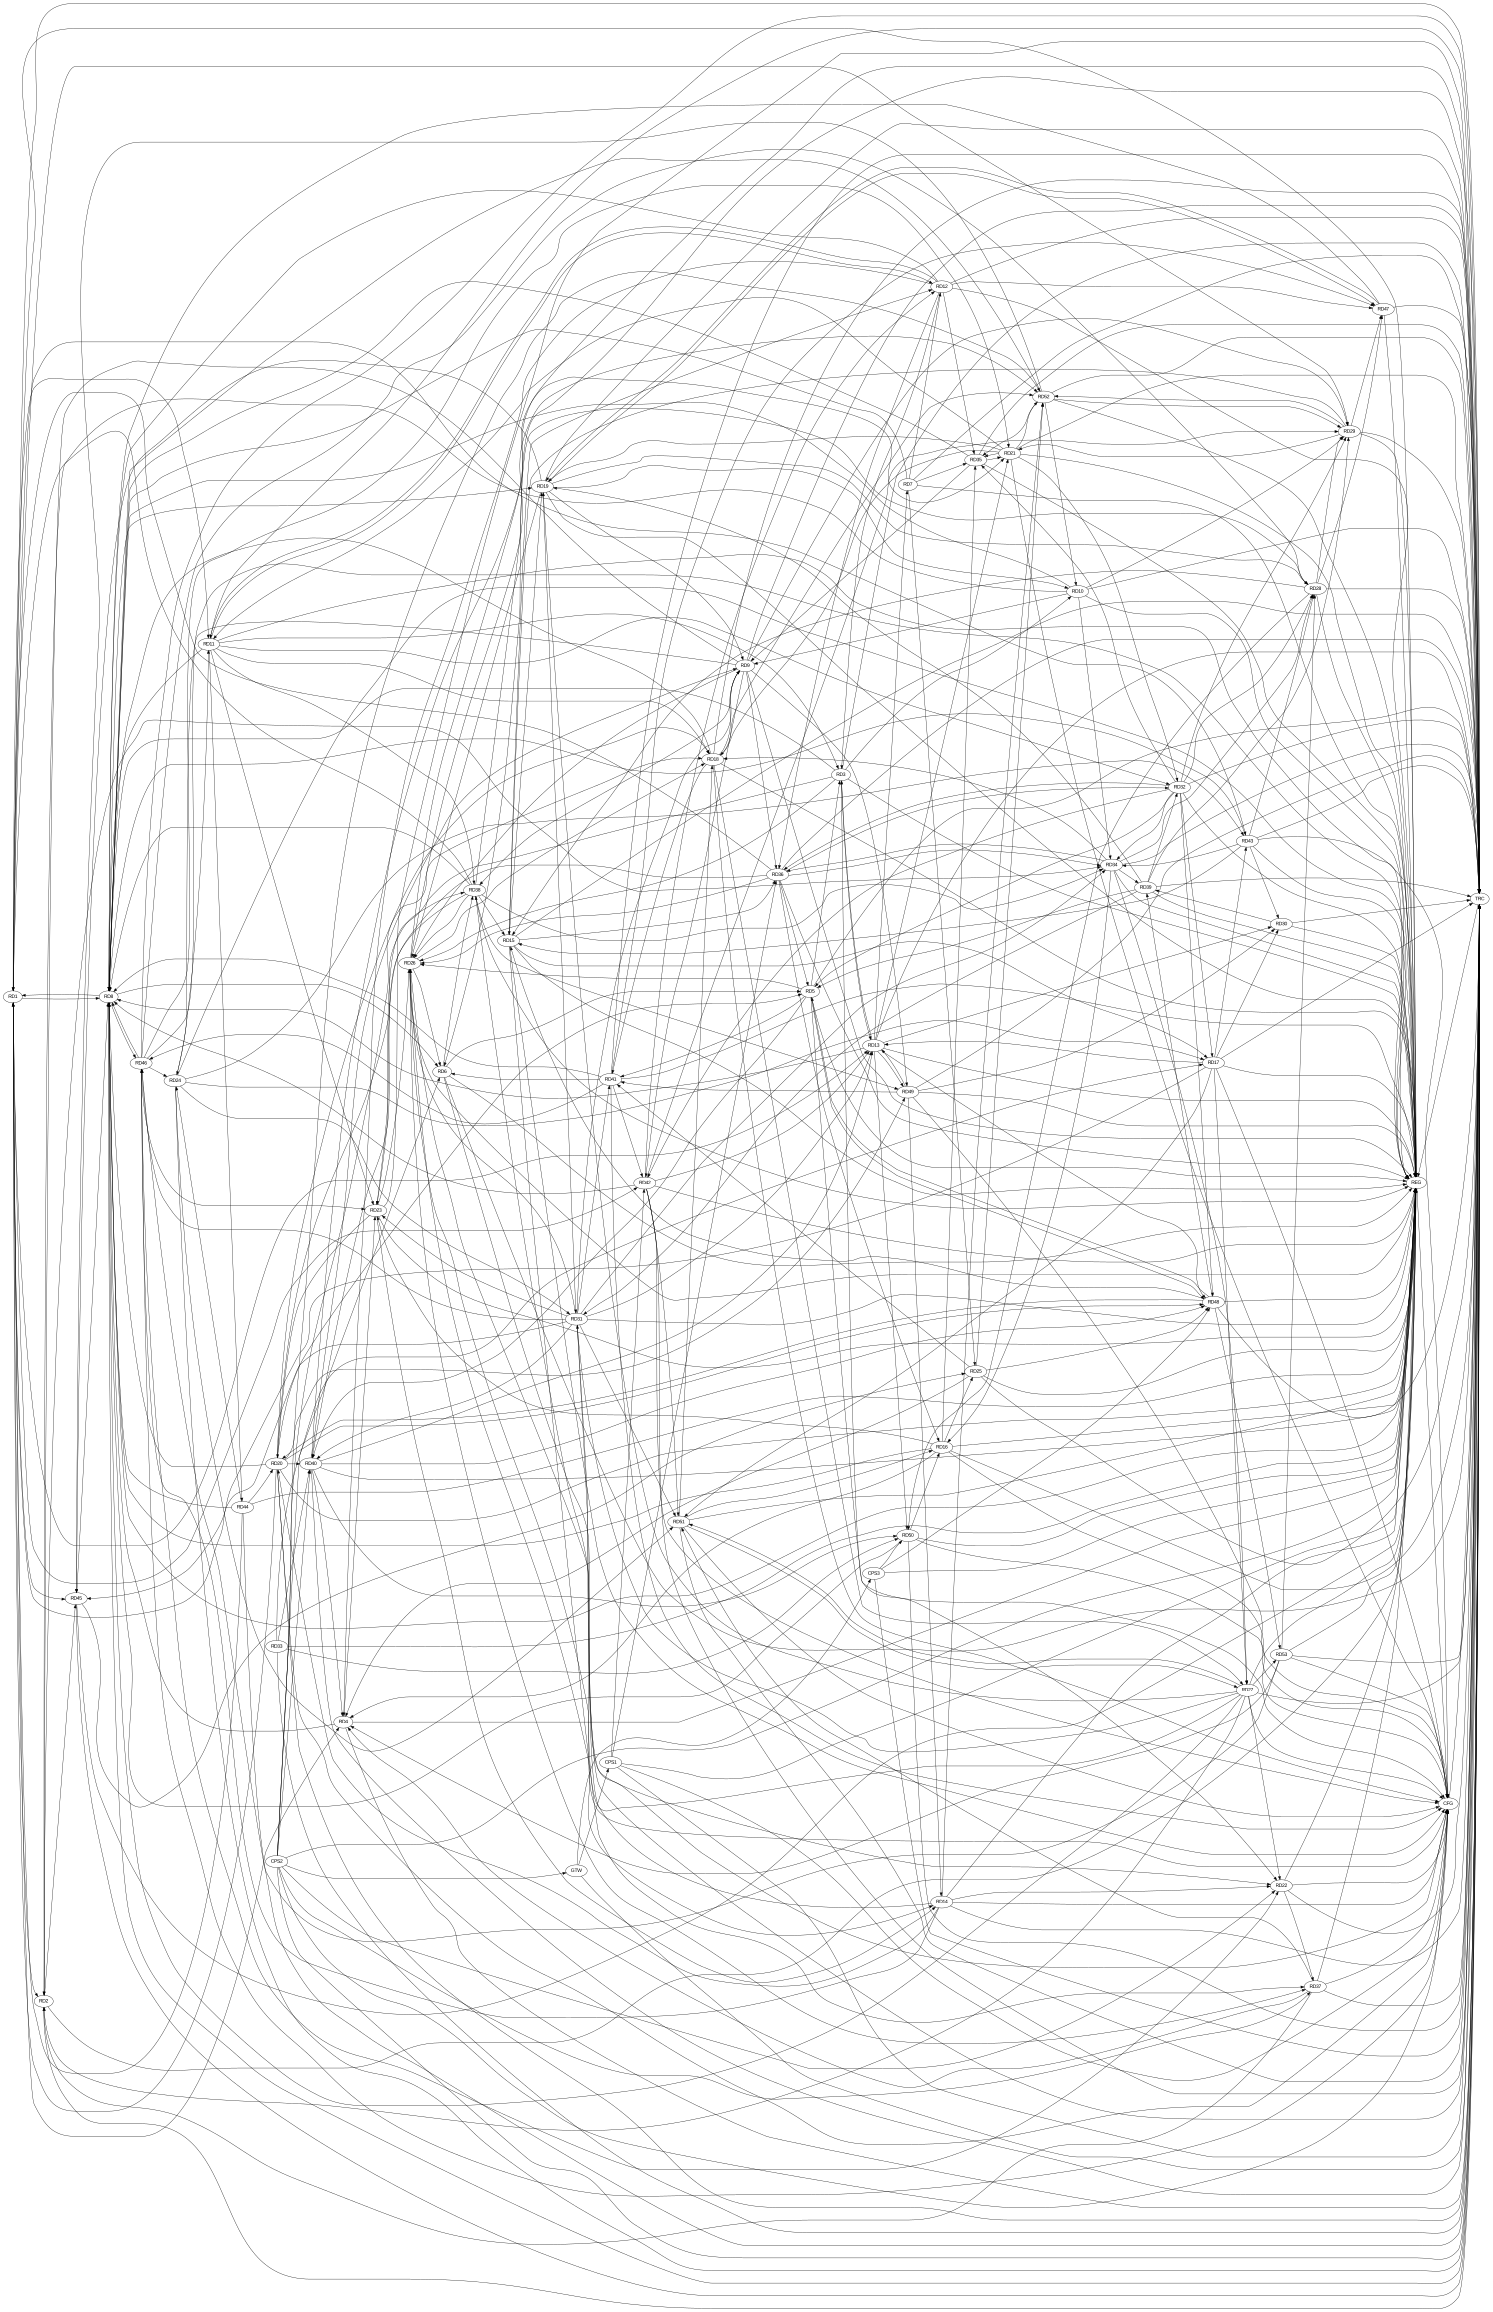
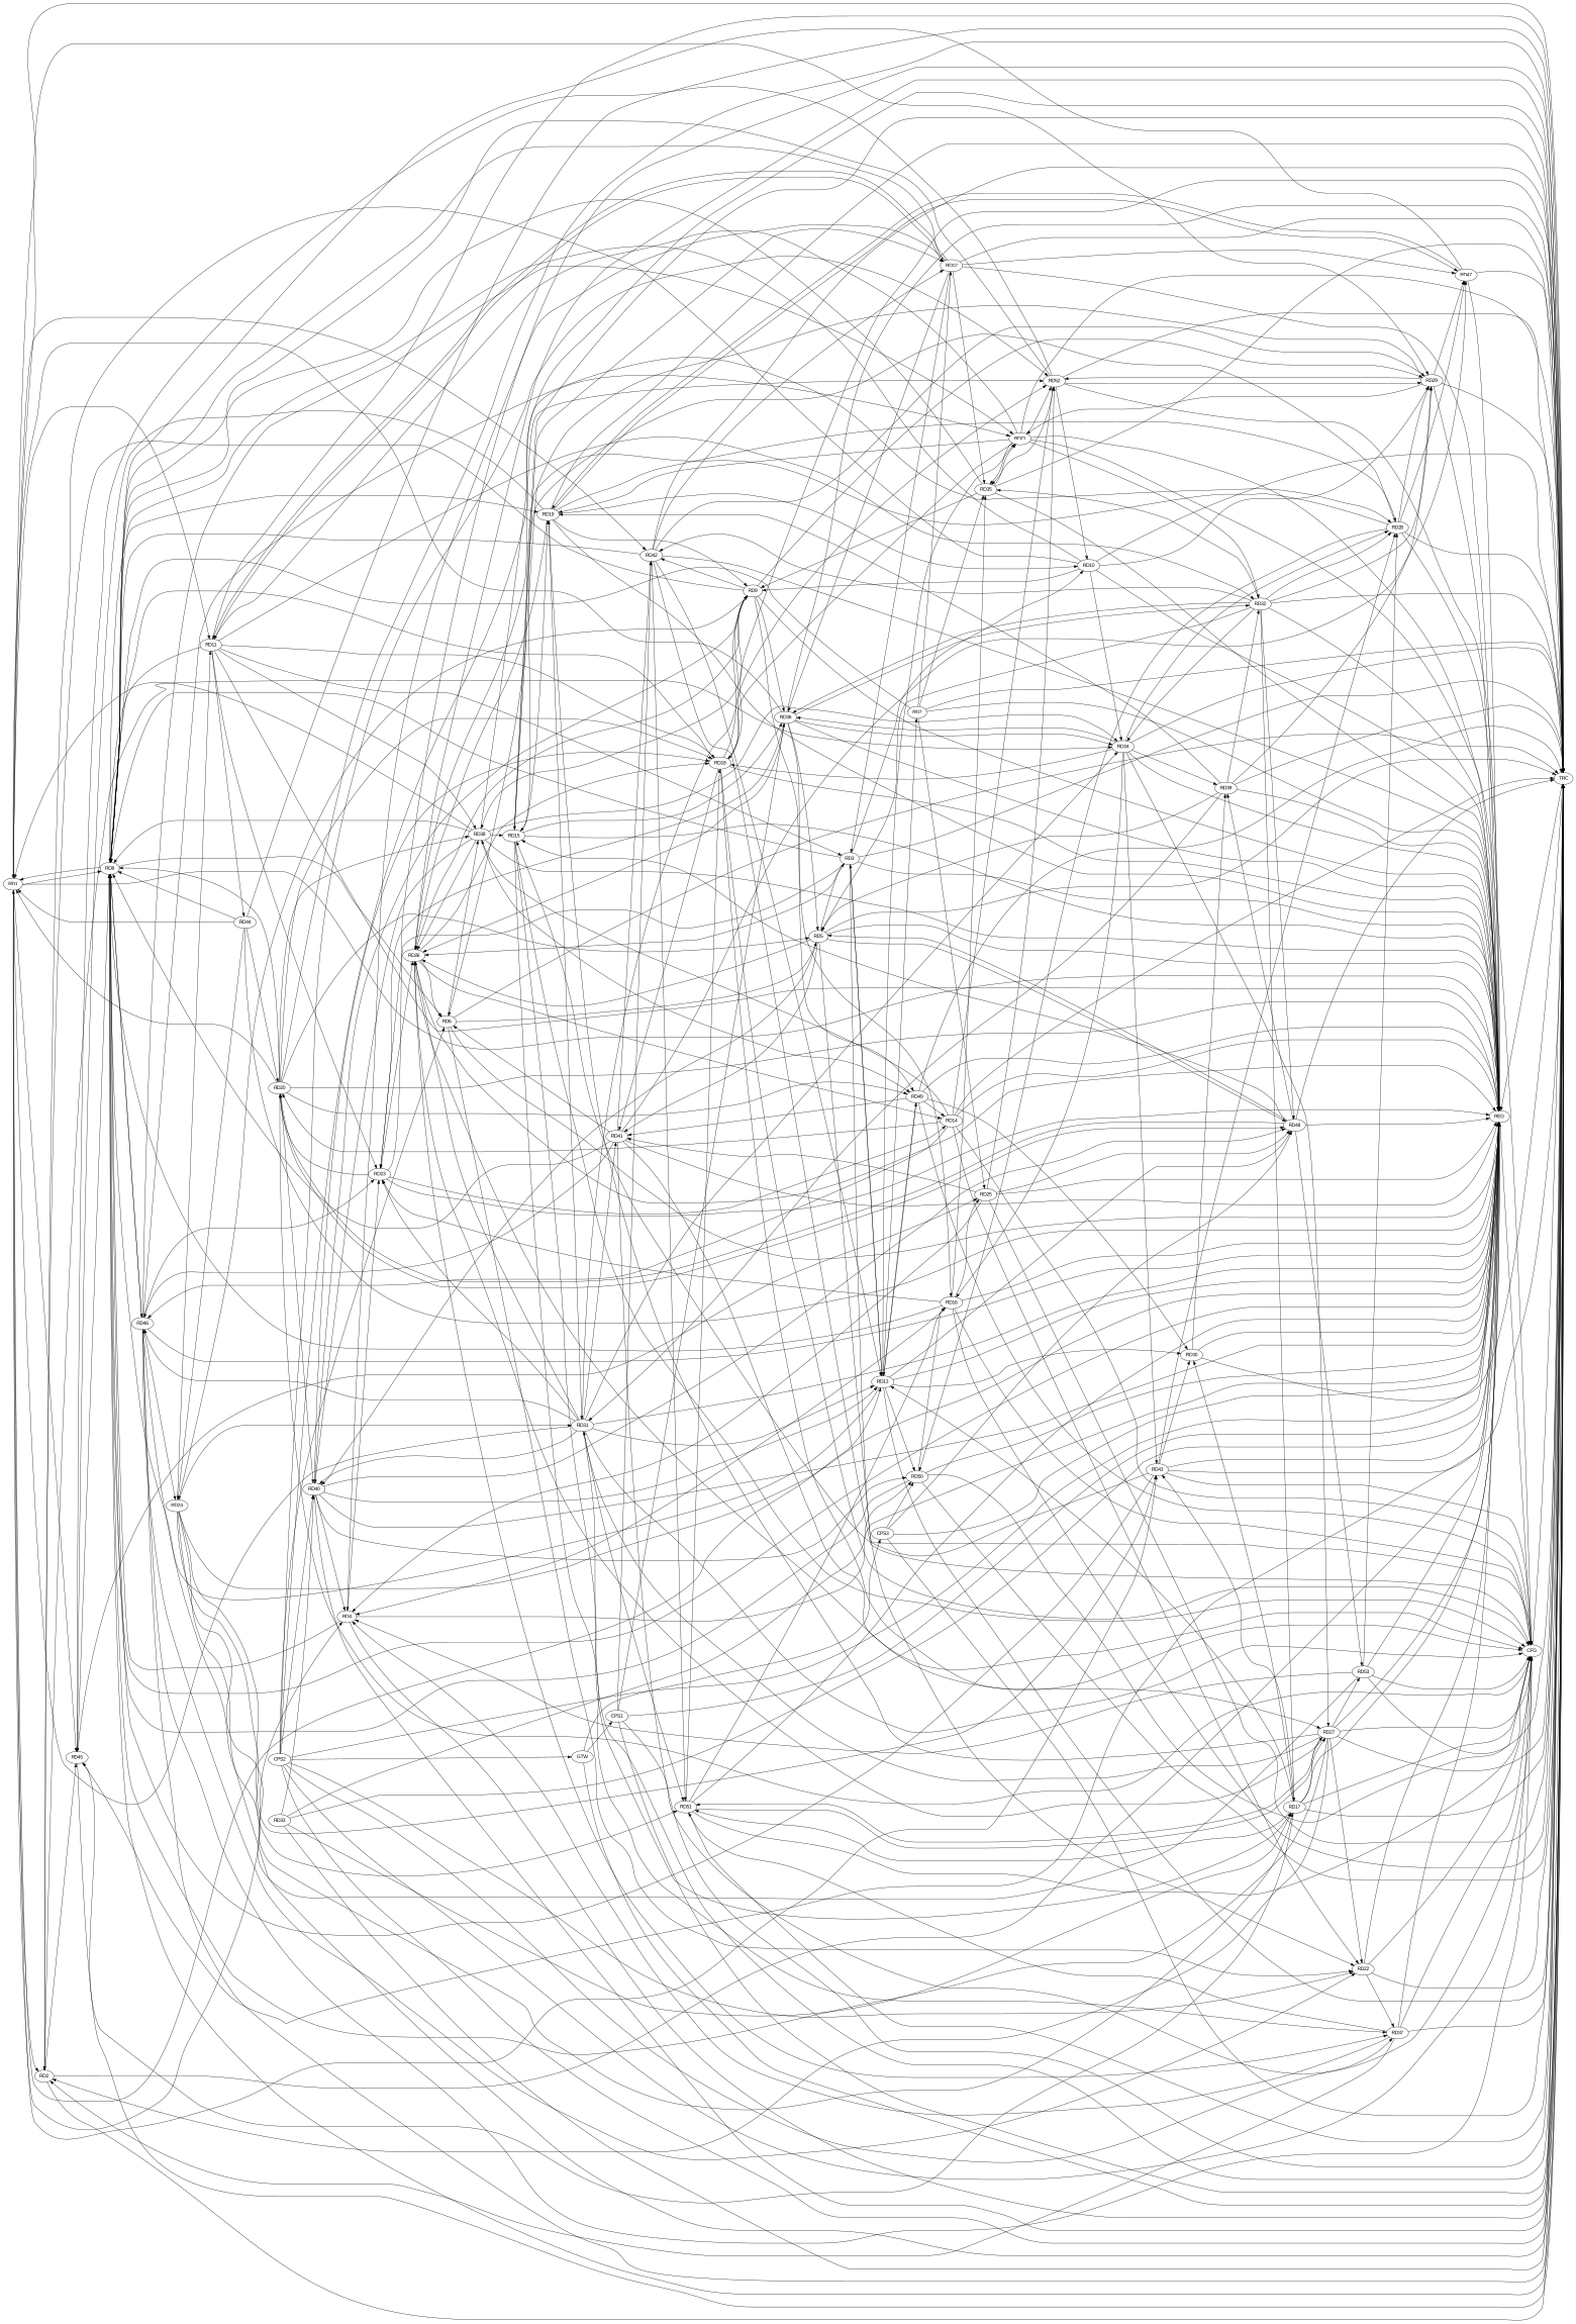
  strict digraph {
    fontname="Liberation Sans"
    rankdir=LR
    node [fontname="Liberation Sans"]
    edge [fontname="Liberation Sans"]
    n1 [label=RD1]
    n2 [label=RD2]
    n3 [label=RD4]
    n4 [label=RD8]
    n5 [label=RD11]
    n6 [label=RD13]
    n7 [label=RD29]
    n8 [label=RD42]
    n9 [label=RD43]
    n10 [label=RD45]
    n11 [label=REG]
    n12 [label=TRC]
    n13 [label=RD34]
    n14 [label=RD23]
    n15 [label=RD6]
    n16 [label=RD19]
    n17 [label=RD46]
    n18 [label=RD3]
    n19 [label=RD38]
    n20 [label=RD12]
    n21 [label=RD18]
    n22 [label=RD32]
    n23 [label=RD44]
    n24 [label=RD48]
    n25 [label=RD7]
    n26 [label=RD49]
    n27 [label=RD21]
    n28 [label=RD30]
    n29 [label=RD50]
    n30 [label=RD47]
    n31 [label=RD52]
    n32 [label=RD15]
    n33 [label=CFG]
    n34 [label=RD51]
    n35 [label=RD28]
    n36 [label=RD25]
    n37 [label=RD36]
    n38 [label=RD16]
    n39 [label=RD27]
    n40 [label=RD39]
    n41 [label=RD10]
    n42 [label=RD22]
    n43 [label=RD26]
    n44 [label=RD9]
    n45 [label=RD37]
    n46 [label=RD14]
    n47 [label=RD20]
    n48 [label=RD5]
    n49 [label=RD40]
    n50 [label=RD41]
    n51 [label=RD53]
    n52 [label=RD35]
    n53 [label=RD31]
    n54 [label=RD24]
    n55 [label=RD17]
    n56 [label=RD33]
    n57 [label=CPS1]
    n58 [label=CPS2]
    n59 [label=GTW]
    n60 [label=CPS3]
    n1 -> n2
    n1 -> n3
    n1 -> n4
    n1 -> n5
    n1 -> n6
    n1 -> n7
    n1 -> n8
    n1 -> n9
    n1 -> n10
    n1 -> n11
    n1 -> n12
    n2 -> n10
    n2 -> n11
    n2 -> n12
    n2 -> n13
    n3 -> n4
    n3 -> n11
    n3 -> n12
    n3 -> n14
    n4 -> n1
    n4 -> n11
    n4 -> n12
    n4 -> n15
    n4 -> n16
    n4 -> n17
    n5 -> n4
    n5 -> n11
    n5 -> n12
    n5 -> n14
    n5 -> n18
    n5 -> n19
    n5 -> n20
    n5 -> n21
    n5 -> n22
    n5 -> n23
    n6 -> n4
    n6 -> n11
    n6 -> n12
    n6 -> n18
    n6 -> n24
    n6 -> n25
    n6 -> n26
    n6 -> n27
    n6 -> n28
    n6 -> n29
    n7 -> n11
    n7 -> n12
    n7 -> n27
    n7 -> n30
    n7 -> n31
    n7 -> n32
    n8 -> n4
    n8 -> n6
    n8 -> n7
    n8 -> n11
    n8 -> n12
    n8 -> n20
    n8 -> n33
    n8 -> n34
    n9 -> n4
    n9 -> n11
    n9 -> n12
-   n9 -> n13
+   n13 -> n9
    n9 -> n28
    n9 -> n32
    n9 -> n33
    n9 -> n35
    n10 -> n4
    n10 -> n11
    n10 -> n12
    n10 -> n36
    n11 -> n33
    n12 -> n11
    n13 -> n11
    n13 -> n12
    n13 -> n21
    n13 -> n35
    n13 -> n37
    n13 -> n38
    n13 -> n39
    n13 -> n40
    n14 -> n11
    n14 -> n12
    n14 -> n43
    n14 -> n46
    n14 -> n47
    n15 -> n11
    n15 -> n12
    n15 -> n19
    n15 -> n42
    n15 -> n48
    n16 -> n10
    n16 -> n11
    n16 -> n12
    n16 -> n30
    n16 -> n35
    n16 -> n41
    n16 -> n43
    n16 -> n44
    n16 -> n53
    n17 -> n4
    n17 -> n11
    n17 -> n12
    n17 -> n14
    n17 -> n27
    n17 -> n33
    n17 -> n35
    n17 -> n42
    n17 -> n54
    n18 -> n4
    n18 -> n6
    n18 -> n11
    n18 -> n12
    n18 -> n14
    n18 -> n41
    n18 -> n42
    n18 -> n43
    n19 -> n1
    n19 -> n4
    n19 -> n11
    n19 -> n12
    n19 -> n13
    n19 -> n26
    n19 -> n32
    n19 -> n43
    n19 -> n49
    n20 -> n3
    n20 -> n4
    n20 -> n5
    n20 -> n11
    n20 -> n12
    n20 -> n18
    n20 -> n30
    n20 -> n37
    n20 -> n52
    n21 -> n4
    n21 -> n11
    n21 -> n12
    n21 -> n31
    n21 -> n33
    n21 -> n39
    n21 -> n44
    n21 -> n50
    n22 -> n7
    n22 -> n8
    n22 -> n11
    n22 -> n12
    n22 -> n13
    n22 -> n24
    n22 -> n35
    n22 -> n37
    n22 -> n48
    n22 -> n52
    n22 -> n55
    n23 -> n1
    n23 -> n4
    n23 -> n11
    n23 -> n12
    n23 -> n47
    n23 -> n54
    n24 -> n11
    n24 -> n12
    n24 -> n32
    n24 -> n40
    n24 -> n47
    n24 -> n48
    n24 -> n51
    n25 -> n4
    n25 -> n11
    n25 -> n12
    n25 -> n20
    n25 -> n36
    n25 -> n52
    n26 -> n6
    n26 -> n11
    n26 -> n12
    n26 -> n28
    n26 -> n33
    n26 -> n46
    n26 -> n50
    n27 -> n5
    n27 -> n11
    n27 -> n12
    n27 -> n16
    n27 -> n21
    n27 -> n22
    n27 -> n31
    n27 -> n33
    n27 -> n52
    n28 -> n11
    n28 -> n12
    n28 -> n40
    n29 -> n4
    n29 -> n11
    n29 -> n12
    n29 -> n33
    n29 -> n38
    n30 -> n4
    n30 -> n11
    n30 -> n12
    n30 -> n16
    n31 -> n4
    n31 -> n7
    n31 -> n10
    n31 -> n11
    n31 -> n12
    n31 -> n41
    n31 -> n52
    n32 -> n11
    n32 -> n12
    n32 -> n16
    n32 -> n20
    n32 -> n33
    n32 -> n37
    n32 -> n45
    n32 -> n55
    n33 -> n12
    n34 -> n11
    n34 -> n12
    n34 -> n21
    n34 -> n33
    n34 -> n38
    n34 -> n39
    n35 -> n7
    n35 -> n11
    n35 -> n12
    n35 -> n15
    n35 -> n29
    n35 -> n30
    n35 -> n32
    n36 -> n3
    n36 -> n11
    n36 -> n12
    n36 -> n24
    n36 -> n31
    n36 -> n50
    n37 -> n1
    n37 -> n11
    n37 -> n12
    n37 -> n13
    n37 -> n14
    n37 -> n22
    n37 -> n38
    n37 -> n43
    n37 -> n48
    n38 -> n3
    n38 -> n4
    n38 -> n11
    n38 -> n12
    n38 -> n14
    n38 -> n33
    n38 -> n36
    n38 -> n52
    n39 -> n2
    n39 -> n4
    n39 -> n11
    n39 -> n12
    n39 -> n16
    n39 -> n33
    n39 -> n34
    n39 -> n42
    n39 -> n43
    n39 -> n51
    n39 -> n53
    n40 -> n7
    n40 -> n11
    n40 -> n12
    n40 -> n16
    n40 -> n22
    n40 -> n48
    n40 -> n53
    n41 -> n2
    n41 -> n4
    n41 -> n7
    n41 -> n11
    n41 -> n12
    n41 -> n13
    n41 -> n44
    n42 -> n11
    n42 -> n12
    n42 -> n33
    n42 -> n45
    n43 -> n11
    n43 -> n12
    n43 -> n15
    n43 -> n21
    n43 -> n31
    n43 -> n33
    n43 -> n45
    n43 -> n46
    n44 -> n2
    n44 -> n7
    n44 -> n8
    n44 -> n11
-   n44 -> n12
    n44 -> n19
    n44 -> n26
    n44 -> n37
    n44 -> n43
    n44 -> n54
    n45 -> n2
    n45 -> n3
    n45 -> n11
    n45 -> n12
    n45 -> n33
    n45 -> n34
    n46 -> n11
    n46 -> n12
    n46 -> n17
    n46 -> n19
    n46 -> n31
    n46 -> n33
    n46 -> n42
    n46 -> n47
    n47 -> n1
    n47 -> n4
    n47 -> n11
    n47 -> n12
    n47 -> n19
    n47 -> n21
    n47 -> n24
    n47 -> n26
    n47 -> n33
    n47 -> n48
    n47 -> n49
    n48 -> n11
    n48 -> n12
    n48 -> n18
    n48 -> n24
    n48 -> n33
    n48 -> n43
    n48 -> n49
    n48 -> n50
    n49 -> n3
    n49 -> n6
    n49 -> n11
    n49 -> n12
    n49 -> n24
    n49 -> n27
    n49 -> n29
    n49 -> n44
    n50 -> n4
    n50 -> n8
    n50 -> n11
    n50 -> n12
    n50 -> n15
    n50 -> n17
    n50 -> n30
    n50 -> n33
    n51 -> n3
    n51 -> n11
    n51 -> n12
    n51 -> n17
    n51 -> n33
    n51 -> n35
    n52 -> n4
    n52 -> n11
    n52 -> n12
    n52 -> n27
    n52 -> n44
    n53 -> n1
    n53 -> n6
    n53 -> n11
    n53 -> n12
    n53 -> n13
    n53 -> n14
    n53 -> n17
    n53 -> n33
    n53 -> n34
    n53 -> n43
    n53 -> n44
    n53 -> n49
    n53 -> n50
    n54 -> n5
    n54 -> n9
    n54 -> n11
    n54 -> n12
    n54 -> n34
    n54 -> n53
    n54 -> n55
    n55 -> n6
    n55 -> n9
    n55 -> n10
    n55 -> n11
    n55 -> n12
    n55 -> n28
    n55 -> n33
    n55 -> n34
    n55 -> n39
    n56 -> n11
    n56 -> n12
    n56 -> n29
    n56 -> n49
    n56 -> n55
    n57 -> n8
    n57 -> n11
    n57 -> n12
    n57 -> n33
    n57 -> n37
    n58 -> n11
    n58 -> n12
    n58 -> n15
    n58 -> n21
    n58 -> n31
    n58 -> n33
    n58 -> n42
    n58 -> n45
    n58 -> n49
    n58 -> n59
    n59 -> n12
    n59 -> n57
    n59 -> n60
    n60 -> n11
    n60 -> n12
    n60 -> n24
    n60 -> n29
  }
